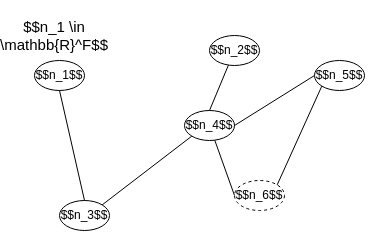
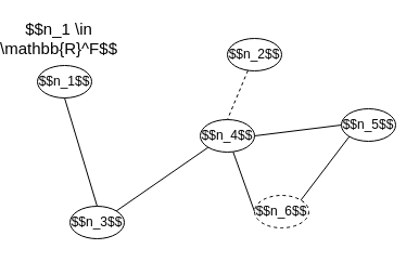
  <mxCell id="0" />
  <mxCell id="1" parent="0" />
  <mxCell id="2" value="$$n_1$$" style="ellipse;whiteSpace=wrap;html=1;" vertex="1" parent="1"><mxGeometry x="30" y="60" width="50" height="30" as="geometry" /></mxCell>
  <mxCell id="3" value="$$n_2$$" style="ellipse;whiteSpace=wrap;html=1;" vertex="1" parent="1"><mxGeometry x="205" y="35" width="50" height="30" as="geometry" /></mxCell>
- <mxCell id="4" value="$$n_3$$" style="ellipse;whiteSpace=wrap;html=1;" vertex="1" parent="1"><mxGeometry x="55" y="200" width="50" height="30" as="geometry" /></mxCell>
- <mxCell id="5" value="$$n_5$$" style="ellipse;whiteSpace=wrap;html=1;" vertex="1" parent="1"><mxGeometry x="310" y="60" width="50" height="30" as="geometry" /></mxCell>
+ <mxCell id="4" value="$$n_3$$" style="ellipse;whiteSpace=wrap;html=1;" vertex="1" parent="1"><mxGeometry x="60" y="190" width="50" height="30" as="geometry" /></mxCell>
+ <mxCell id="5" value="$$n_5$$" style="ellipse;whiteSpace=wrap;html=1;" vertex="1" parent="1"><mxGeometry x="310" y="100" width="50" height="30" as="geometry" /></mxCell>
  <mxCell id="6" value="$$n_4$$" style="ellipse;whiteSpace=wrap;html=1;" vertex="1" parent="1"><mxGeometry x="180" y="110" width="50" height="30" as="geometry" /></mxCell>
  <mxCell id="7" value="$$n_6$$" style="ellipse;whiteSpace=wrap;html=1;dashed=1;" vertex="1" parent="1"><mxGeometry x="230" y="180" width="50" height="30" as="geometry" /></mxCell>
  <mxCell id="8" value="" style="endArrow=none;html=1;rounded=0;entryX=0.5;entryY=1;entryDx=0;entryDy=0;exitX=0.5;exitY=0;exitDx=0;exitDy=0;" edge="1" parent="1" source="4" target="2"><mxGeometry width="50" height="50" relative="1" as="geometry"><mxPoint x="-20" y="420" as="sourcePoint" /><mxPoint x="30" y="370" as="targetPoint" /></mxGeometry></mxCell>
  <mxCell id="9" value="" style="endArrow=none;html=1;rounded=0;exitX=0;exitY=0.5;exitDx=0;exitDy=0;" edge="1" parent="1" source="7" target="6"><mxGeometry width="50" height="50" relative="1" as="geometry"><mxPoint x="-20" y="420" as="sourcePoint" /><mxPoint x="30" y="370" as="targetPoint" /></mxGeometry></mxCell>
  <mxCell id="10" value="" style="endArrow=none;html=1;rounded=0;entryX=1;entryY=0;entryDx=0;entryDy=0;exitX=0;exitY=1;exitDx=0;exitDy=0;" edge="1" parent="1" source="6" target="4"><mxGeometry width="50" height="50" relative="1" as="geometry"><mxPoint x="-20" y="420" as="sourcePoint" /><mxPoint x="30" y="370" as="targetPoint" /></mxGeometry></mxCell>
  <mxCell id="11" value="" style="endArrow=none;html=1;rounded=0;entryX=1;entryY=0.5;entryDx=0;entryDy=0;exitX=0;exitY=0.5;exitDx=0;exitDy=0;" edge="1" parent="1" source="5" target="6"><mxGeometry width="50" height="50" relative="1" as="geometry"><mxPoint x="-20" y="420" as="sourcePoint" /><mxPoint x="30" y="370" as="targetPoint" /></mxGeometry></mxCell>
  <mxCell id="12" value="" style="endArrow=none;html=1;rounded=0;entryX=1;entryY=0;entryDx=0;entryDy=0;exitX=0;exitY=1;exitDx=0;exitDy=0;" edge="1" parent="1" source="5" target="7"><mxGeometry width="50" height="50" relative="1" as="geometry"><mxPoint x="-20" y="420" as="sourcePoint" /><mxPoint x="30" y="370" as="targetPoint" /></mxGeometry></mxCell>
- <mxCell id="13" value="" style="endArrow=none;html=1;rounded=0;entryX=0.5;entryY=0;entryDx=0;entryDy=0;" edge="1" parent="1" source="3" target="6"><mxGeometry width="50" height="50" relative="1" as="geometry"><mxPoint x="-20" y="420" as="sourcePoint" /><mxPoint x="30" y="370" as="targetPoint" /></mxGeometry></mxCell>
+ <mxCell id="13" value="" style="endArrow=none;html=1;rounded=0;entryX=0.5;entryY=0;entryDx=0;entryDy=0;dashed=1;" edge="1" parent="1" source="3" target="6"><mxGeometry width="50" height="50" relative="1" as="geometry"><mxPoint x="-20" y="420" as="sourcePoint" /><mxPoint x="30" y="370" as="targetPoint" /></mxGeometry></mxCell>
  <mxCell id="14" value="$$n_1 \in \mathbb{R}^F$$" style="text;html=1;strokeColor=none;fillColor=none;align=center;verticalAlign=middle;whiteSpace=wrap;rounded=0;fontSize=15;fontColor=#000000;" vertex="1" parent="1"><mxGeometry x="20" y="20" width="60" height="30" as="geometry" /></mxCell>
